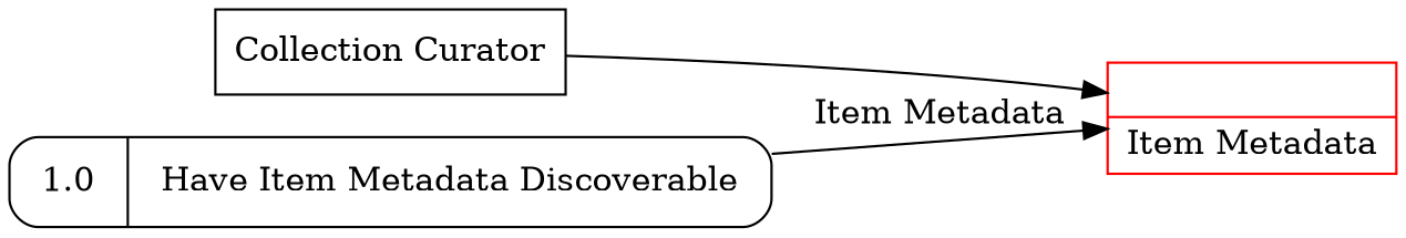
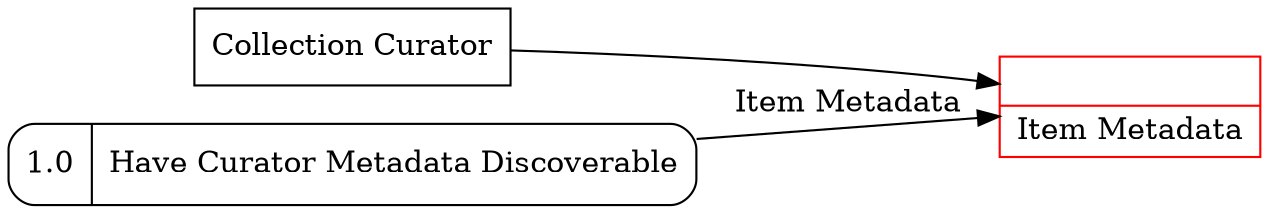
  digraph {
    rankdir=LR
    n1 [color=red label="<f0>  |<f1> Item Metadata " shape=record]
    n2 [label="Collection Curator" shape=box]
-   n3 [label="{<f0> 1.0|<f1> Have Item Metadata Discoverable }" shape=Mrecord]
+   n3 [label="{<f0> 1.0|<f1> Have Curator Metadata Discoverable }" shape=Mrecord]
    n2 -> n1
    n3 -> n1 [label="Item Metadata"]
  }
